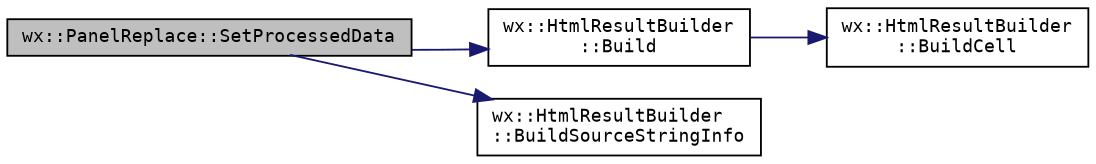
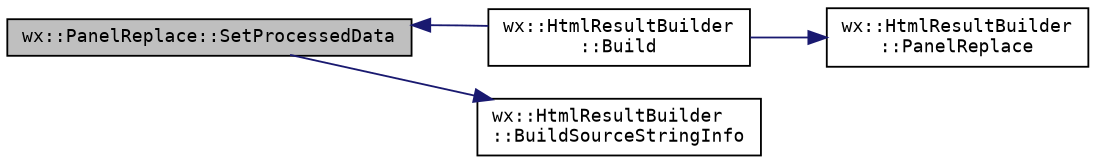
  digraph {
    fontname="DejaVu Sans Mono"
    rankdir=LR
    node [color=black fillcolor=white fontname="DejaVu Sans Mono" fontsize=10 shape=record style=filled]
    edge [color=midnightblue fontname="DejaVu Sans Mono" fontsize=10 labelfontname=Verdana labelfontsize=10 style=solid]
    n1 [fillcolor=grey75 fontcolor=black height=0.2 label="wx::PanelReplace::SetProcessedData" width=0.4]
    n2 [height=0.2 label="wx::HtmlResultBuilder\l::Build" width=0.4]
    n3 [height=0.2 label="wx::HtmlResultBuilder\l::BuildSourceStringInfo" width=0.4]
-   n4 [height=0.2 label="wx::HtmlResultBuilder\l::BuildCell" width=0.4]
-   n1 -> n2
+   n4 [height=0.2 label="wx::HtmlResultBuilder\l::PanelReplace" width=0.4]
+   n2 -> n1
    n1 -> n3
    n2 -> n4
  }
